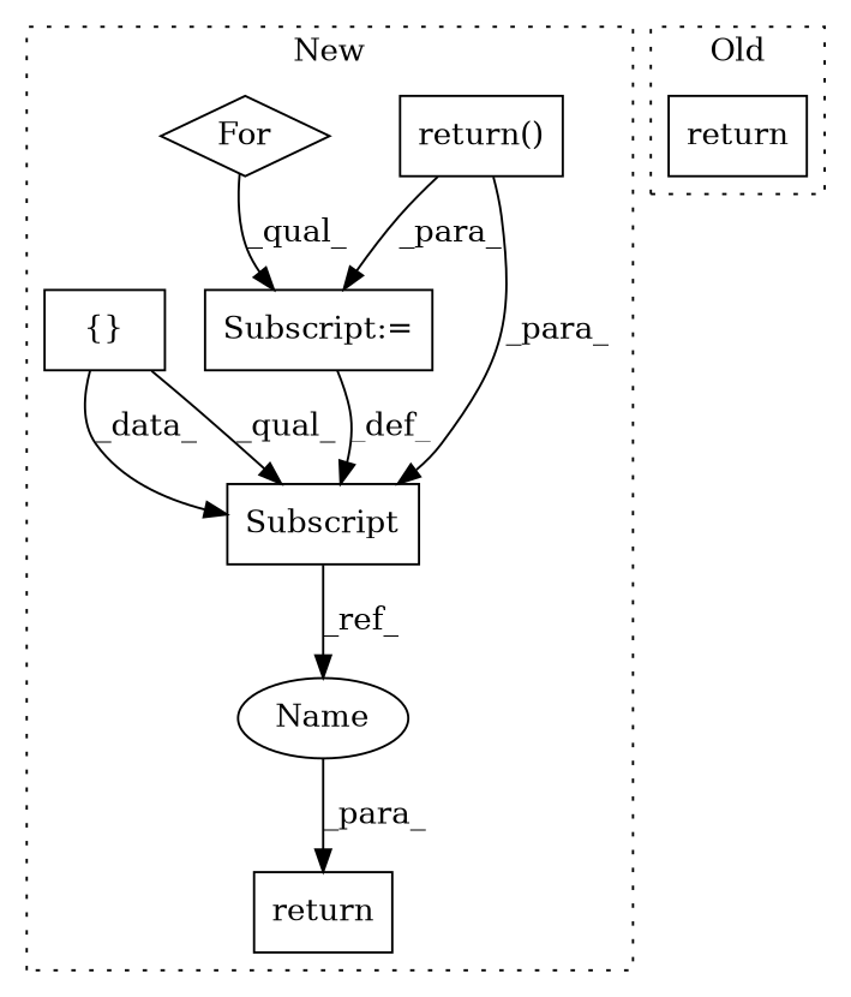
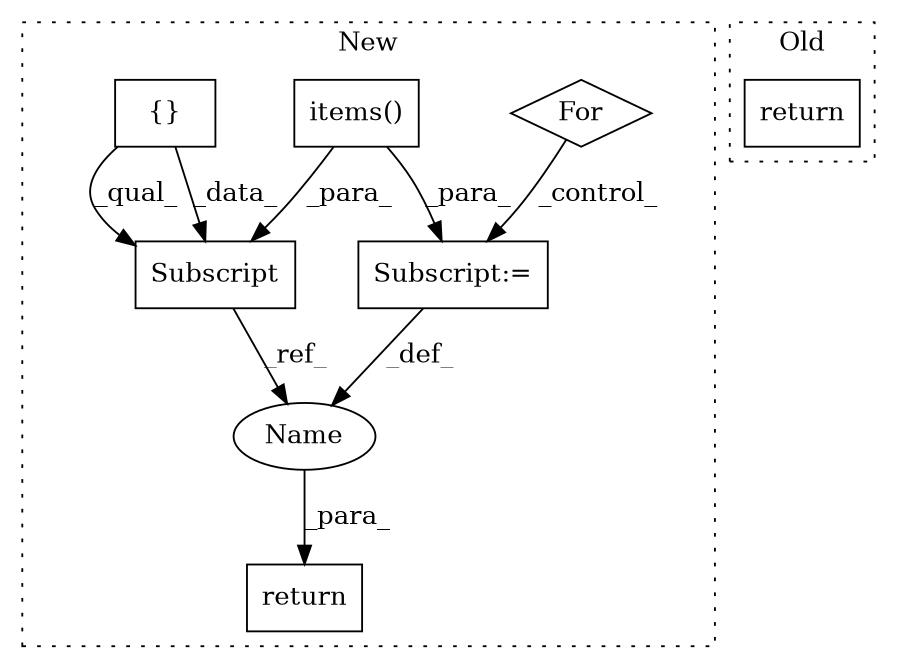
  digraph {
    node [a=93 l=7 shape=box]
-   n1 [a=75 l=14 label="return()" s=1789]
+   n1 [a=75 l=14 label="items()" s=1789]
    n2 [label=return s=2363]
    n3 [a=107 l="4,14" label=For s="2194,2237" shape=diamond]
    n4 [a=68 l=3 label="Subscript:=" s=2306]
    n5 [a=63 l="11,0" label=Subscript s="2295,0"]
    n6 [a=95 l="2,1" label="{}" s="2183,2184"]
    n7 [a=87 l=4 label=Name s=2370 shape=ellipse]
    n8 [label=return s=1895]
    subgraph cluster_1 {
      label=New
      style=dotted
      n1
      n2
      n3
      n4
      n5
      n6
      n7
    }
    subgraph cluster_2 {
      label=Old
      style=dotted
      n8
    }
    n1 -> n4 [label=_para_]
    n1 -> n5 [label=_para_]
-   n3 -> n4 [label=_qual_]
-   n4 -> n5 [label=_def_]
+   n3 -> n4 [label=_control_]
+   n4 -> n7 [label=_def_]
    n5 -> n7 [label=_ref_]
    n6 -> n5 [label=_data_]
    n6 -> n5 [label=_qual_]
    n7 -> n2 [label=_para_]
  }
